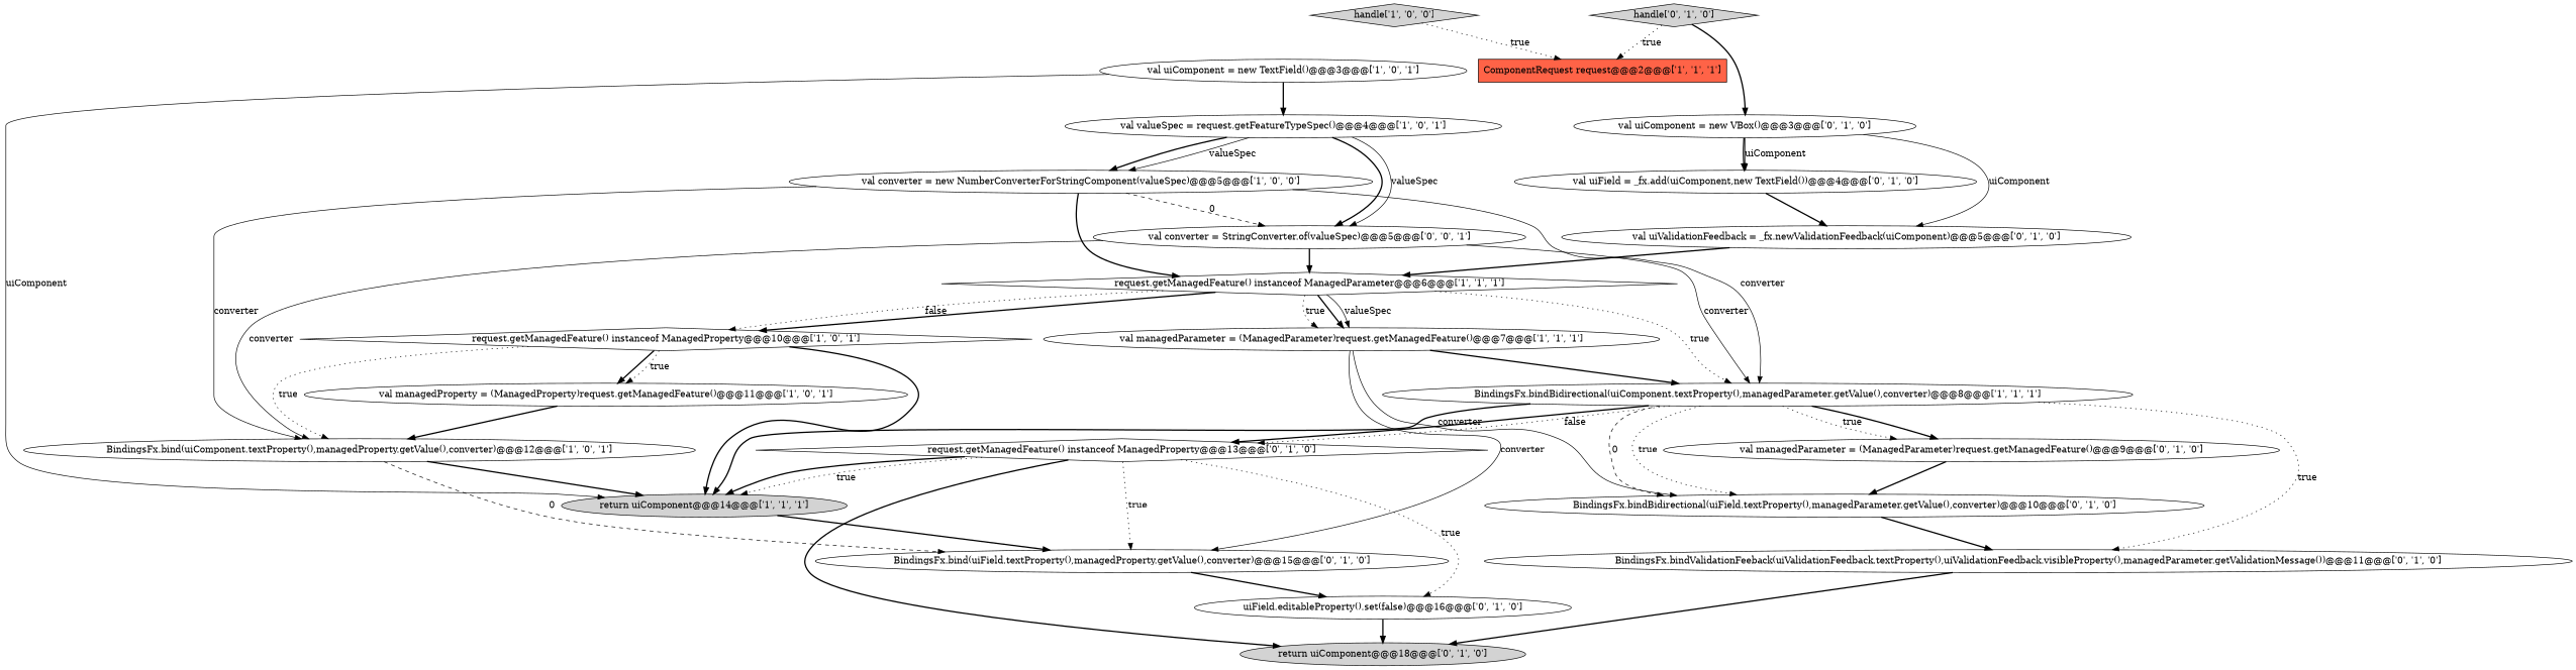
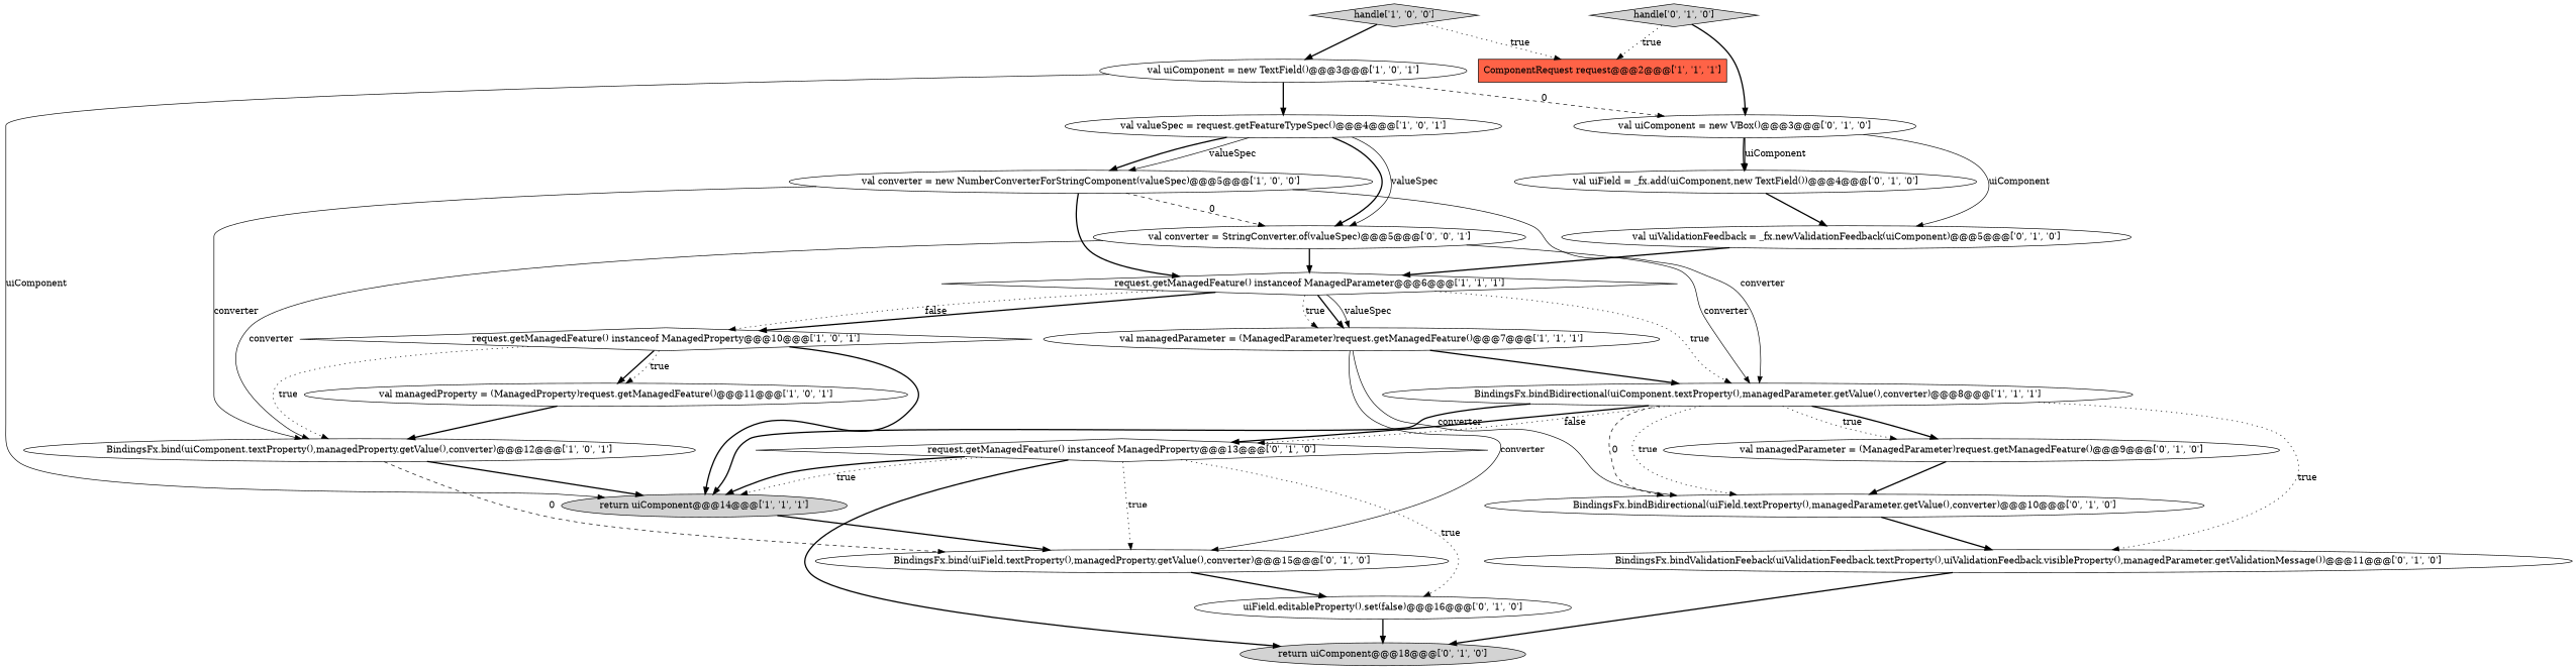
  digraph {
    node [fillcolor=white shape=ellipse style=filled]
    edge [style=bold]
    n1 [label="val uiValidationFeedback = _fx.newValidationFeedback(uiComponent)@@@5@@@['0', '1', '0']"]
    n2 [label="request.getManagedFeature() instanceof ManagedParameter@@@6@@@['1', '1', '1']" shape=diamond]
    n3 [label="BindingsFx.bindBidirectional(uiComponent.textProperty(),managedParameter.getValue(),converter)@@@8@@@['1', '1', '1']"]
    n4 [label="val managedParameter = (ManagedParameter)request.getManagedFeature()@@@7@@@['1', '1', '1']"]
    n5 [label="request.getManagedFeature() instanceof ManagedProperty@@@10@@@['1', '0', '1']" shape=diamond]
    n6 [label="request.getManagedFeature() instanceof ManagedProperty@@@13@@@['0', '1', '0']" shape=diamond]
    n7 [label="uiField.editableProperty().set(false)@@@16@@@['0', '1', '0']"]
    n8 [label="BindingsFx.bind(uiField.textProperty(),managedProperty.getValue(),converter)@@@15@@@['0', '1', '0']"]
    n9 [fillcolor=lightgray label="return uiComponent@@@18@@@['0', '1', '0']"]
    n10 [fillcolor=lightgray label="return uiComponent@@@14@@@['1', '1', '1']"]
    n11 [label="val managedParameter = (ManagedParameter)request.getManagedFeature()@@@9@@@['0', '1', '0']"]
    n12 [label="BindingsFx.bindBidirectional(uiField.textProperty(),managedParameter.getValue(),converter)@@@10@@@['0', '1', '0']"]
    n13 [label="BindingsFx.bindValidationFeeback(uiValidationFeedback.textProperty(),uiValidationFeedback.visibleProperty(),managedParameter.getValidationMessage())@@@11@@@['0', '1', '0']"]
    n14 [fillcolor=tomato label="ComponentRequest request@@@2@@@['1', '1', '1']" shape=box]
    n15 [label="val converter = new NumberConverterForStringComponent(valueSpec)@@@5@@@['1', '0', '0']"]
    n16 [label="val converter = StringConverter.of(valueSpec)@@@5@@@['0', '0', '1']"]
    n17 [label="BindingsFx.bind(uiComponent.textProperty(),managedProperty.getValue(),converter)@@@12@@@['1', '0', '1']"]
    n18 [label="val valueSpec = request.getFeatureTypeSpec()@@@4@@@['1', '0', '1']"]
    n19 [label="val managedProperty = (ManagedProperty)request.getManagedFeature()@@@11@@@['1', '0', '1']"]
    n20 [fillcolor=lightgray label="handle['0', '1', '0']" shape=diamond]
    n21 [label="val uiComponent = new VBox()@@@3@@@['0', '1', '0']"]
    n22 [label="val uiField = _fx.add(uiComponent,new TextField())@@@4@@@['0', '1', '0']"]
    n23 [fillcolor=lightgray label="handle['1', '0', '0']" shape=diamond]
    n24 [label="val uiComponent = new TextField()@@@3@@@['1', '0', '1']"]
    n1 -> n2
    n2 -> n3 [label=true style=dotted]
    n2 -> n4 [label=true style=dotted]
    n2 -> n4
    n2 -> n4 [label=valueSpec style=solid]
    n2 -> n5
    n2 -> n5 [label=false style=dotted]
    n3 -> n6
    n3 -> n6 [label=false style=dotted]
    n3 -> n10
    n3 -> n11 [label=true style=dotted]
    n3 -> n11
    n3 -> n12 [label=0 style=dashed]
    n3 -> n12 [label=true style=dotted]
    n3 -> n13 [label=true style=dotted]
    n4 -> n3
    n4 -> n8 [label=converter style=solid]
    n4 -> n12 [label=converter style=solid]
    n5 -> n10
    n5 -> n17 [label=true style=dotted]
    n5 -> n19
    n5 -> n19 [label=true style=dotted]
    n6 -> n7 [label=true style=dotted]
    n6 -> n8 [label=true style=dotted]
    n6 -> n9
    n6 -> n10 [label=true style=dotted]
    n6 -> n10
    n7 -> n9
    n8 -> n7
    n10 -> n8
    n11 -> n12
    n12 -> n13
    n13 -> n9
    n15 -> n2
    n15 -> n3 [label=converter style=solid]
    n15 -> n16 [label=0 style=dashed]
    n15 -> n17 [label=converter style=solid]
    n16 -> n2
    n16 -> n3 [label=converter style=solid]
    n16 -> n17 [label=converter style=solid]
    n17 -> n8 [label=0 style=dashed]
    n17 -> n10
    n18 -> n15 [label=valueSpec style=solid]
    n18 -> n15
    n18 -> n16
    n18 -> n16 [label=valueSpec style=solid]
    n19 -> n17
    n20 -> n14 [label=true style=dotted]
    n20 -> n21
    n21 -> n1 [label=uiComponent style=solid]
    n21 -> n22
    n21 -> n22 [label=uiComponent style=solid]
    n22 -> n1
    n23 -> n14 [label=true style=dotted]
+   n23 -> n24
    n24 -> n10 [label=uiComponent style=solid]
    n24 -> n18
+   n24 -> n21 [label=0 style=dashed]
  }
